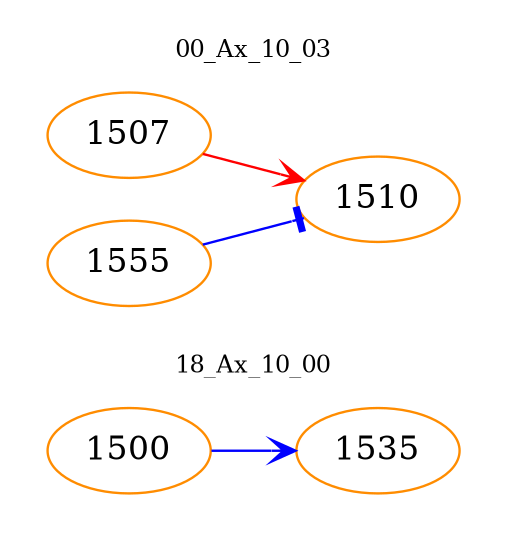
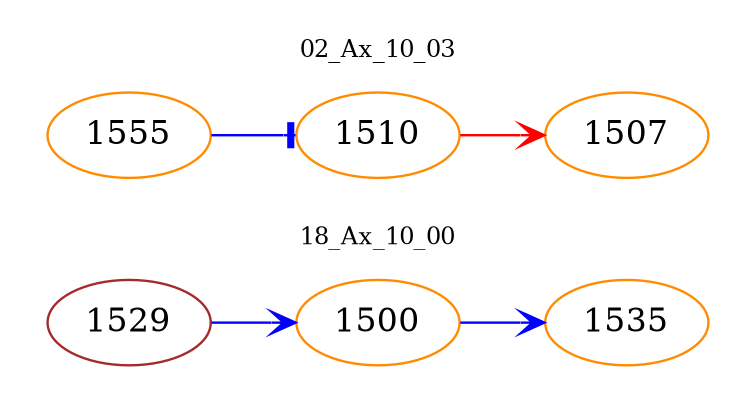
  digraph {
    rankdir=LR
    node [color=darkorange]
    edge [arrowhead=vee color=blue]
+   n1 [color=brown label=1529]
    n2 [label=1500]
    n3 [label=1535]
    n4 [label=1510]
    n5 [label=1507]
    n6 [label=1555]
    subgraph cluster_1 {
      color=white
      fontsize=10
      label="18_Ax_10_00"
+     n1
      n2
      n3
    }
    subgraph cluster_2 {
      color=white
      fontsize=10
-     label="00_Ax_10_03"
+     label="02_Ax_10_03"
      n4
      n5
      n6
    }
+   n1 -> n2
    n2 -> n3
-   n5 -> n4 [color=red]
+   n4 -> n5 [color=red]
    n6 -> n4 [arrowhead=tee]
  }
